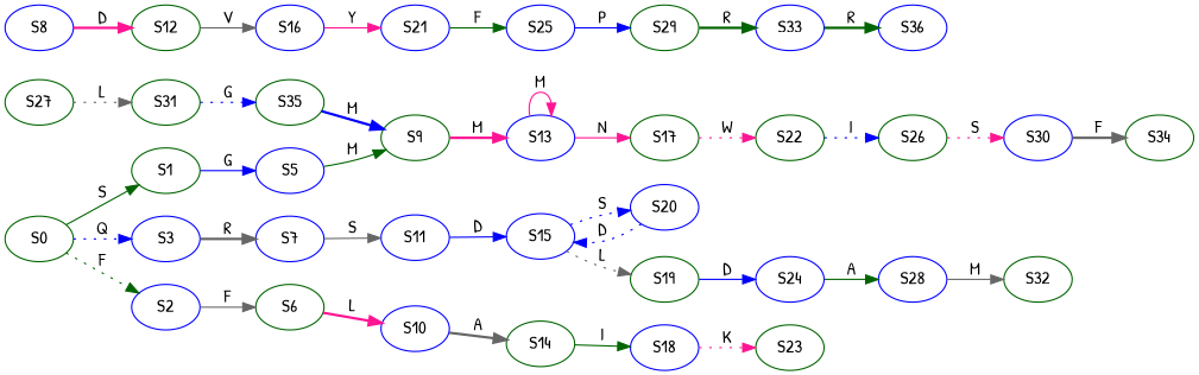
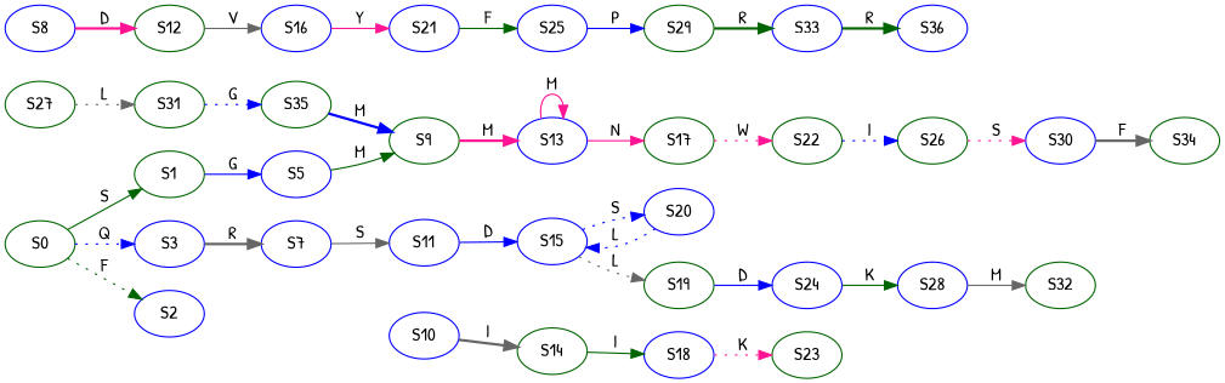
  strict digraph {
    fontname="Patrick Hand"
    rankdir=LR
    node [color=blue fontname="Patrick Hand"]
    edge [color=blue fontname="Patrick Hand" style=solid]
    S0 [color=darkgreen]
    S1 [color=darkgreen]
    S2
    S3
    S5
-   S6 [color=darkgreen]
    S7
    S9 [color=darkgreen]
    S10
    S11
    S12 [color=darkgreen]
    S8
    S13
    S14 [color=darkgreen]
    S15
    S16
    S17 [color=darkgreen]
    S18
    S19 [color=darkgreen]
    S20
    S21
    S22 [color=darkgreen]
    S23 [color=darkgreen]
    S24
    S25
    S26 [color=darkgreen]
    S28
    S29 [color=darkgreen]
    S30
    S27 [color=darkgreen]
    S31 [color=darkgreen]
    S32 [color=darkgreen]
    S33
    S34 [color=darkgreen]
    S35 [color=darkgreen]
    S36
    S0 -> S1 [color=darkgreen label=S]
    S0 -> S2 [color=darkgreen label=F style=dotted]
    S0 -> S3 [label=Q style=dotted]
    S1 -> S5 [label=G]
-   S2 -> S6 [color=gray40 label=F]
    S3 -> S7 [color=gray40 label=R style=bold]
    S5 -> S9 [color=darkgreen label=M]
-   S6 -> S10 [color=deeppink label=L style=bold]
    S7 -> S11 [color=gray40 label=S]
    S9 -> S13 [color=deeppink label=M style=bold]
-   S10 -> S14 [color=gray40 label=A style=bold]
+   S10 -> S14 [color=gray40 label=I style=bold]
    S11 -> S15 [label=D]
    S12 -> S16 [color=gray40 label=V]
    S8 -> S12 [color=deeppink label=D style=bold]
    S13 -> S13 [color=deeppink label=M]
    S13 -> S17 [color=deeppink label=N]
    S14 -> S18 [color=darkgreen label=I]
    S15 -> S19 [color=gray40 label=L style=dotted]
    S15 -> S20 [label=S style=dotted]
    S16 -> S21 [color=deeppink label=Y]
    S17 -> S22 [color=deeppink label=W style=dotted]
    S18 -> S23 [color=deeppink label=K style=dotted]
    S19 -> S24 [label=D]
-   S20 -> S15 [label=D style=dotted]
+   S20 -> S15 [label=L style=dotted]
    S21 -> S25 [color=darkgreen label=F]
    S22 -> S26 [label=I style=dotted]
-   S24 -> S28 [color=darkgreen label=A]
+   S24 -> S28 [color=darkgreen label=K]
    S25 -> S29 [label=P]
    S26 -> S30 [color=deeppink label=S style=dotted]
    S28 -> S32 [color=gray40 label=M]
    S29 -> S33 [color=darkgreen label=R style=bold]
    S30 -> S34 [color=gray40 label=F style=bold]
    S27 -> S31 [color=gray40 label=L style=dotted]
    S31 -> S35 [label=G style=dotted]
    S33 -> S36 [color=darkgreen label=R style=bold]
    S35 -> S9 [label=M style=bold]
  }
